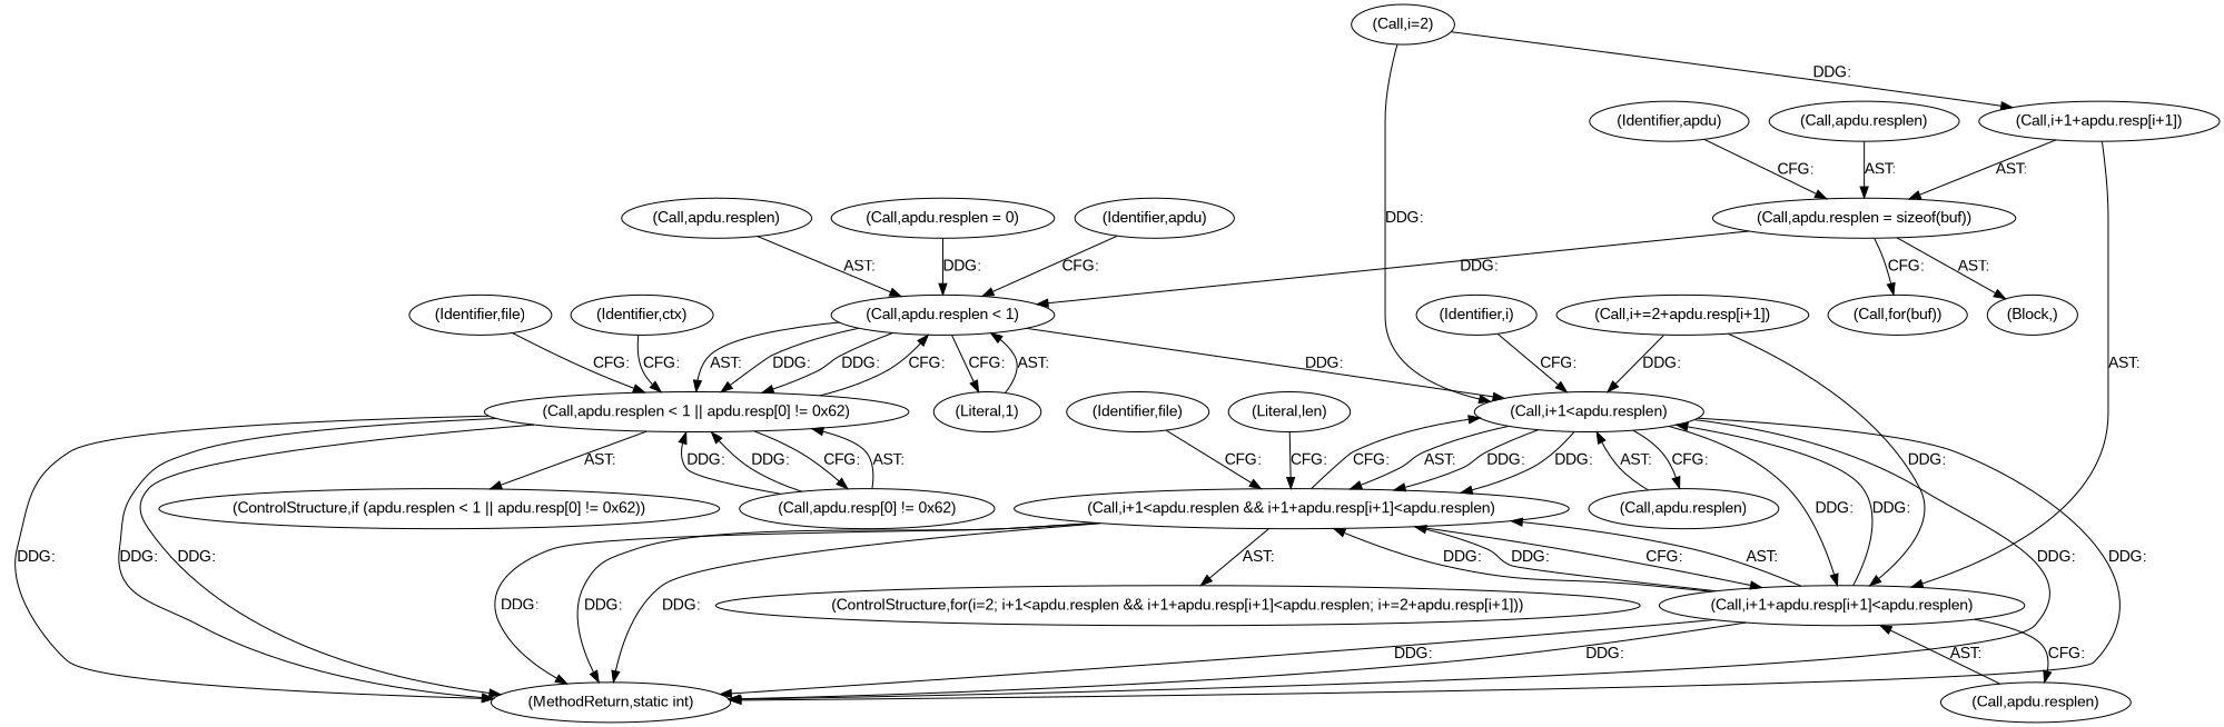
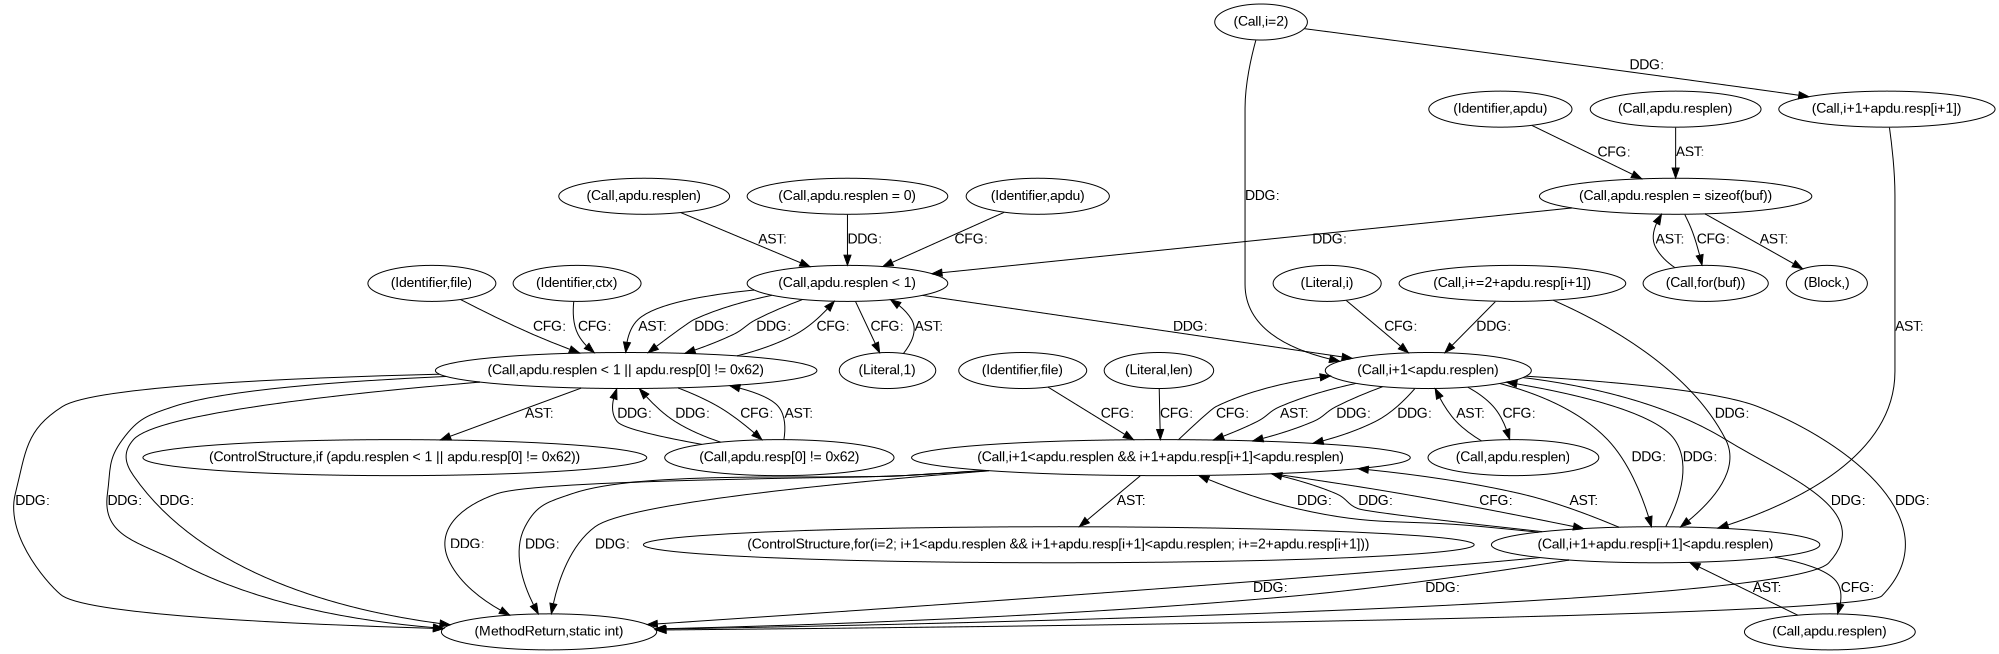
  digraph {
    fontname="Liberation Sans"
    node [fontname="Liberation Sans"]
    edge [fontname="Liberation Sans"]
    n1 [label="(Call,apdu.resplen = sizeof(buf))"]
    n2 [label="(Call,apdu.resplen < 1)"]
    n3 [label="(Call,for(buf))"]
    n4 [label="(Block,)"]
    n5 [label="(Call,apdu.resplen < 1 || apdu.resp[0] != 0x62)"]
    n6 [label="(Call,i+1<apdu.resplen)"]
    n7 [label="(Literal,1)"]
    n8 [label="(ControlStructure,if (apdu.resplen < 1 || apdu.resp[0] != 0x62))"]
    n9 [label="(Call,apdu.resp[0] != 0x62)"]
    n10 [label="(MethodReturn,static int)"]
    n11 [label="(Call,i+1<apdu.resplen && i+1+apdu.resp[i+1]<apdu.resplen)"]
    n12 [label="(Call,i+1+apdu.resp[i+1]<apdu.resplen)"]
    n13 [label="(Call,apdu.resplen)"]
    n14 [label="(ControlStructure,for(i=2; i+1<apdu.resplen && i+1+apdu.resp[i+1]<apdu.resplen; i+=2+apdu.resp[i+1]))"]
    n15 [label="(Call,apdu.resplen)"]
    n16 [label="(Call,apdu.resplen = 0)"]
    n17 [label="(Identifier,file)"]
    n18 [label="(Call,apdu.resplen)"]
    n19 [label="(Call,i=2)"]
    n20 [label="(Call,i+1+apdu.resp[i+1])"]
    n21 [label="(Literal,len)"]
    n22 [label="(Identifier,apdu)"]
-   n23 [label="(Identifier,i)"]
+   n23 [label="(Literal,i)"]
    n24 [label="(Identifier,file)"]
    n25 [label="(Identifier,ctx)"]
    n26 [label="(Identifier,apdu)"]
    n27 [label="(Call,i+=2+apdu.resp[i+1])"]
    n28 [label="(Call,apdu.resplen)"]
    n1 -> n2 [label="DDG: "]
    n1 -> n3 [label="CFG: "]
    n1 -> n4 [label="AST: "]
    n2 -> n5 [label="AST: "]
    n2 -> n5 [label="DDG: "]
    n2 -> n5 [label="DDG: "]
    n2 -> n6 [label="DDG: "]
    n2 -> n7 [label="CFG: "]
-   n20 -> n1 [label="AST: "]
+   n3 -> n1 [label="AST: "]
    n5 -> n2 [label="CFG: "]
    n5 -> n8 [label="AST: "]
    n5 -> n9 [label="CFG: "]
    n5 -> n10 [label="DDG: "]
    n5 -> n10 [label="DDG: "]
    n5 -> n10 [label="DDG: "]
    n6 -> n10 [label="DDG: "]
    n6 -> n10 [label="DDG: "]
    n6 -> n11 [label="AST: "]
    n6 -> n11 [label="DDG: "]
    n6 -> n11 [label="DDG: "]
    n6 -> n12 [label="DDG: "]
    n6 -> n13 [label="CFG: "]
    n7 -> n2 [label="AST: "]
    n9 -> n5 [label="AST: "]
    n9 -> n5 [label="DDG: "]
    n9 -> n5 [label="DDG: "]
    n11 -> n6 [label="CFG: "]
    n11 -> n10 [label="DDG: "]
    n11 -> n10 [label="DDG: "]
    n11 -> n10 [label="DDG: "]
    n11 -> n12 [label="CFG: "]
    n11 -> n14 [label="AST: "]
    n12 -> n6 [label="DDG: "]
    n12 -> n10 [label="DDG: "]
    n12 -> n10 [label="DDG: "]
    n12 -> n11 [label="AST: "]
    n12 -> n11 [label="DDG: "]
    n12 -> n11 [label="DDG: "]
    n12 -> n15 [label="CFG: "]
    n13 -> n6 [label="AST: "]
    n15 -> n12 [label="AST: "]
    n16 -> n2 [label="DDG: "]
    n17 -> n11 [label="CFG: "]
    n18 -> n1 [label="AST: "]
    n19 -> n6 [label="DDG: "]
    n19 -> n20 [label="DDG: "]
    n20 -> n12 [label="AST: "]
    n21 -> n11 [label="CFG: "]
    n22 -> n2 [label="CFG: "]
    n23 -> n6 [label="CFG: "]
    n24 -> n5 [label="CFG: "]
    n25 -> n5 [label="CFG: "]
    n26 -> n1 [label="CFG: "]
    n27 -> n6 [label="DDG: "]
    n27 -> n12 [label="DDG: "]
    n28 -> n2 [label="AST: "]
  }
